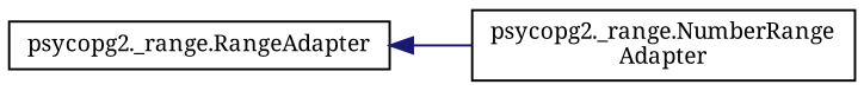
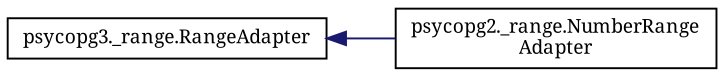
  digraph {
    rankdir=LR
    fontname="Noto Serif"
    node [color=black fillcolor=white fontname="Noto Serif" fontsize=10 shape=record style=filled]
-   n1 [height=0.2 label="psycopg2._range.RangeAdapter" width=0.4]
+   n1 [height=0.2 label="psycopg3._range.RangeAdapter" width=0.4]
    n2 [height=0.2 label="psycopg2._range.NumberRange\lAdapter" width=0.4]
    n1 -> n2 [color=midnightblue dir=back fontname="Noto Serif" fontsize=10 labelfontname=Helvetica labelfontsize=10 style=solid]
  }
